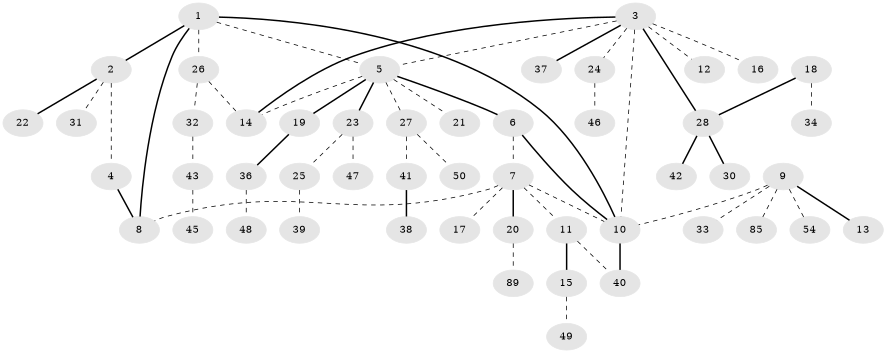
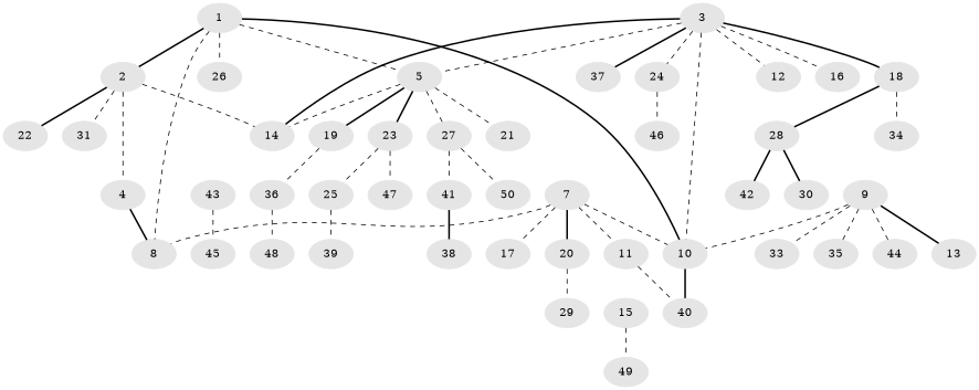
  graph {
    node [color=gray90 style=filled]
    edge [style=dashed]
    1
    2
    5
    8
    10
    26
    4
    14
    22
    31
-   6
    19
    21
    23
    27
    40
-   32
    3
    12
    16
    18
    24
    37
    28
    34
    46
    7
    36
    25
    47
    41
    50
    11
    17
    20
    15
-   29 [label=89]
+   29
    9
    13
    33
-   35 [label=85]
-   44 [label=54]
+   35
+   44
    49
    30
    42
    48
    39
    43
    38
    45
    1 -- 2 [style=bold]
    1 -- 5
-   1 -- 8 [style=bold]
+   1 -- 8
    1 -- 10 [style=bold]
    1 -- 26
    2 -- 4
-   26 -- 14
+   2 -- 14
    2 -- 22 [style=bold]
    2 -- 31
    5 -- 14
-   5 -- 6 [style=bold]
    5 -- 19 [style=bold]
    5 -- 21
    5 -- 23 [style=bold]
    5 -- 27
    10 -- 40 [style=bold]
-   26 -- 32
    4 -- 8 [style=bold]
-   6 -- 10 [style=bold]
-   6 -- 7
-   19 -- 36 [style=bold]
+   19 -- 36
    23 -- 25
    23 -- 47
    27 -- 41
    27 -- 50
-   32 -- 43
    3 -- 5
    3 -- 10
    3 -- 14 [style=bold]
    3 -- 12
    3 -- 16
-   3 -- 28 [style=bold]
+   3 -- 18 [style=bold]
    3 -- 24
    3 -- 37 [style=bold]
    18 -- 28 [style=bold]
    18 -- 34
    24 -- 46
    28 -- 30 [style=bold]
    28 -- 42 [style=bold]
    7 -- 8
    7 -- 10
    7 -- 11
    7 -- 17
    7 -- 20 [style=bold]
    36 -- 48
    25 -- 39
    41 -- 38 [style=bold]
    11 -- 40
-   11 -- 15 [style=bold]
    20 -- 29
    15 -- 49
    9 -- 10
    9 -- 13 [style=bold]
    9 -- 33
    9 -- 35
    9 -- 44
    43 -- 45
  }
